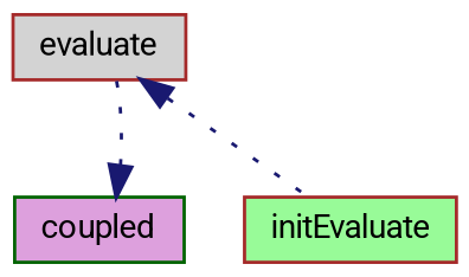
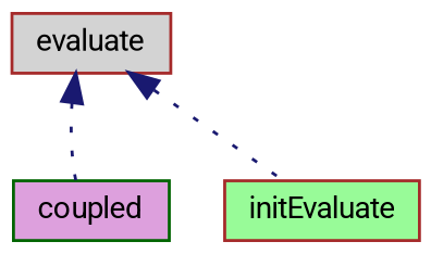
  digraph {
    fontname=Roboto
    rankdir=TB
    node [color=brown fontname=Roboto fontsize=10 shape=record style=filled]
    edge [color=midnightblue dir=back fontname=Roboto fontsize=10 labelfontname=Helvetica labelfontsize=10 style=dotted]
    n1 [fillcolor=lightgrey fontcolor=black height=0.2 label=evaluate width=0.4]
    n2 [color=darkgreen fillcolor=plum height=0.2 label=coupled width=0.4]
    n3 [fillcolor=palegreen height=0.2 label=initEvaluate width=0.4]
-   n2 -> n1
+   n1 -> n2
    n1 -> n3
  }
